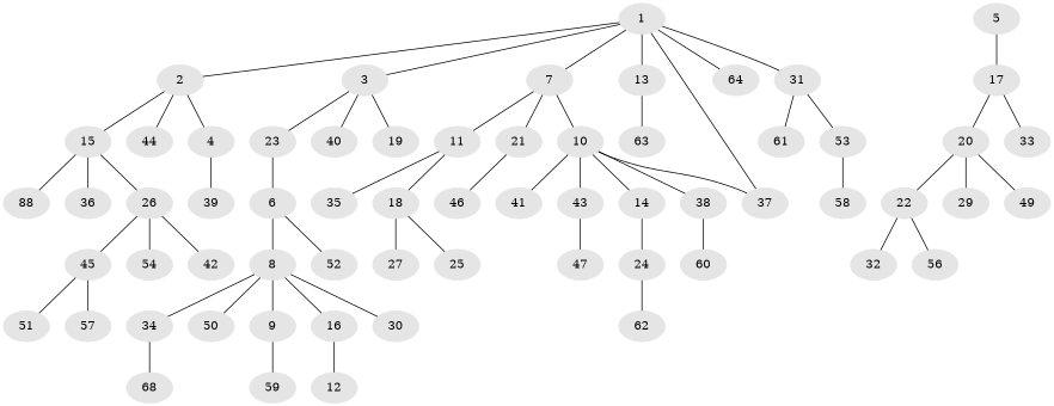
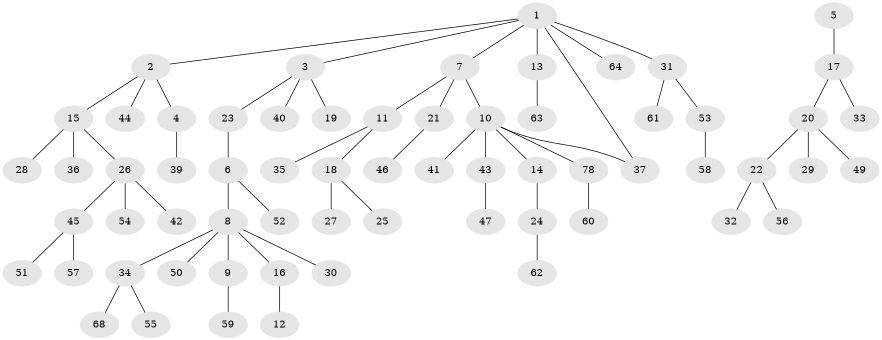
  graph {
    node [color=gray90 style=filled]
    1
    2
    3
    7
    13
    31
    64
    37
    4
    15
    44
    19
    23
    40
    5
    17
    10
    11
    21
    63
    53
    61
    39
    26
-   28 [label=88]
+   28
    36
    6
    8
    52
    20
    33
    9
    16
    30
    34
    50
    14
-   38
+   38 [label=78]
    41
    43
    18
    35
    46
    59
    12
    n46 [label=68]
+   55
    24
    60
    47
    25
    27
    62
    42
    45
    54
    22
    29
    49
    32
    56
    51
    57
    58
    1 -- 2
    1 -- 3
    1 -- 7
    1 -- 13
    1 -- 31
    1 -- 64
    1 -- 37
    2 -- 4
    2 -- 15
    2 -- 44
    3 -- 19
    3 -- 23
    3 -- 40
    7 -- 10
    7 -- 11
    7 -- 21
    13 -- 63
    31 -- 53
    31 -- 61
    4 -- 39
    15 -- 26
    15 -- 28
    15 -- 36
    23 -- 6
    5 -- 17
    17 -- 20
    17 -- 33
    10 -- 37
    10 -- 14
    10 -- 38
    10 -- 41
    10 -- 43
    11 -- 18
    11 -- 35
    21 -- 46
    53 -- 58
    26 -- 42
    26 -- 45
    26 -- 54
    6 -- 8
    6 -- 52
    8 -- 9
    8 -- 16
    8 -- 30
    8 -- 34
    8 -- 50
    20 -- 22
    20 -- 29
    20 -- 49
    9 -- 59
    16 -- 12
    34 -- n46
+   34 -- 55
    14 -- 24
    38 -- 60
    43 -- 47
    18 -- 25
    18 -- 27
    24 -- 62
    45 -- 51
    45 -- 57
    22 -- 32
    22 -- 56
  }
